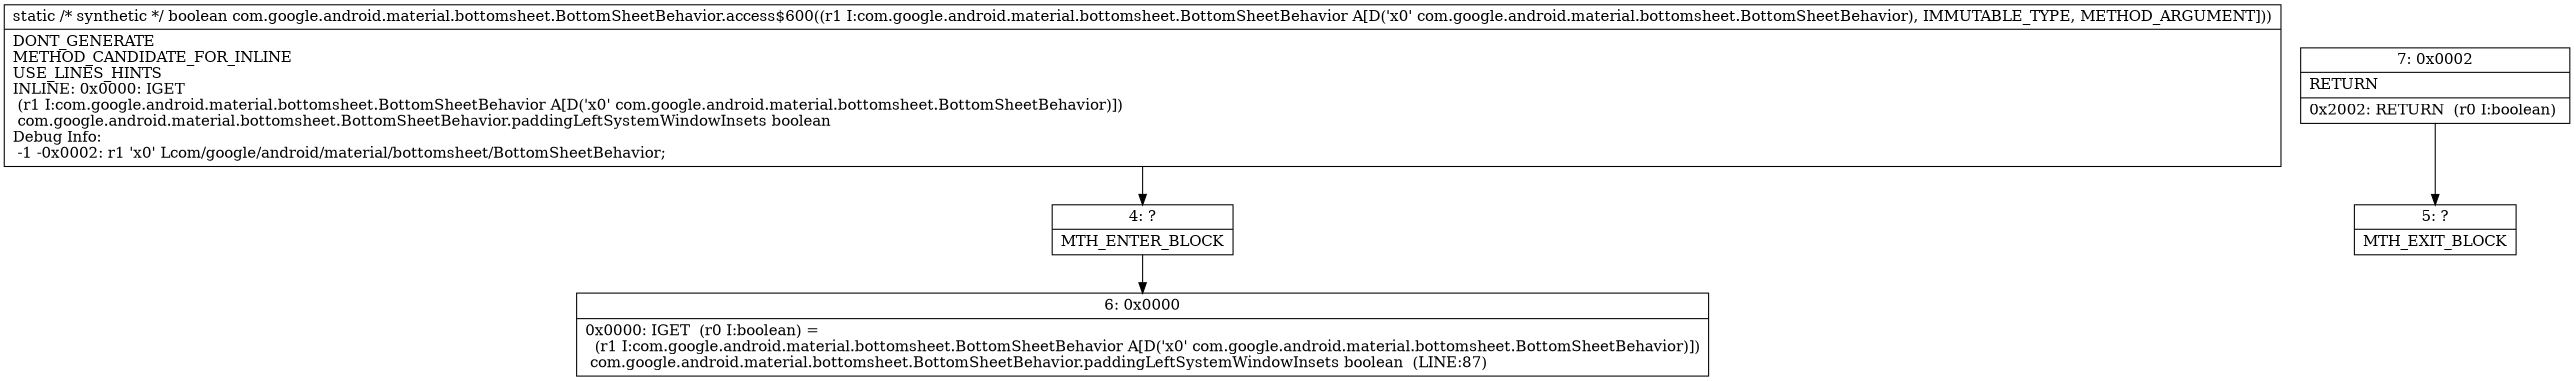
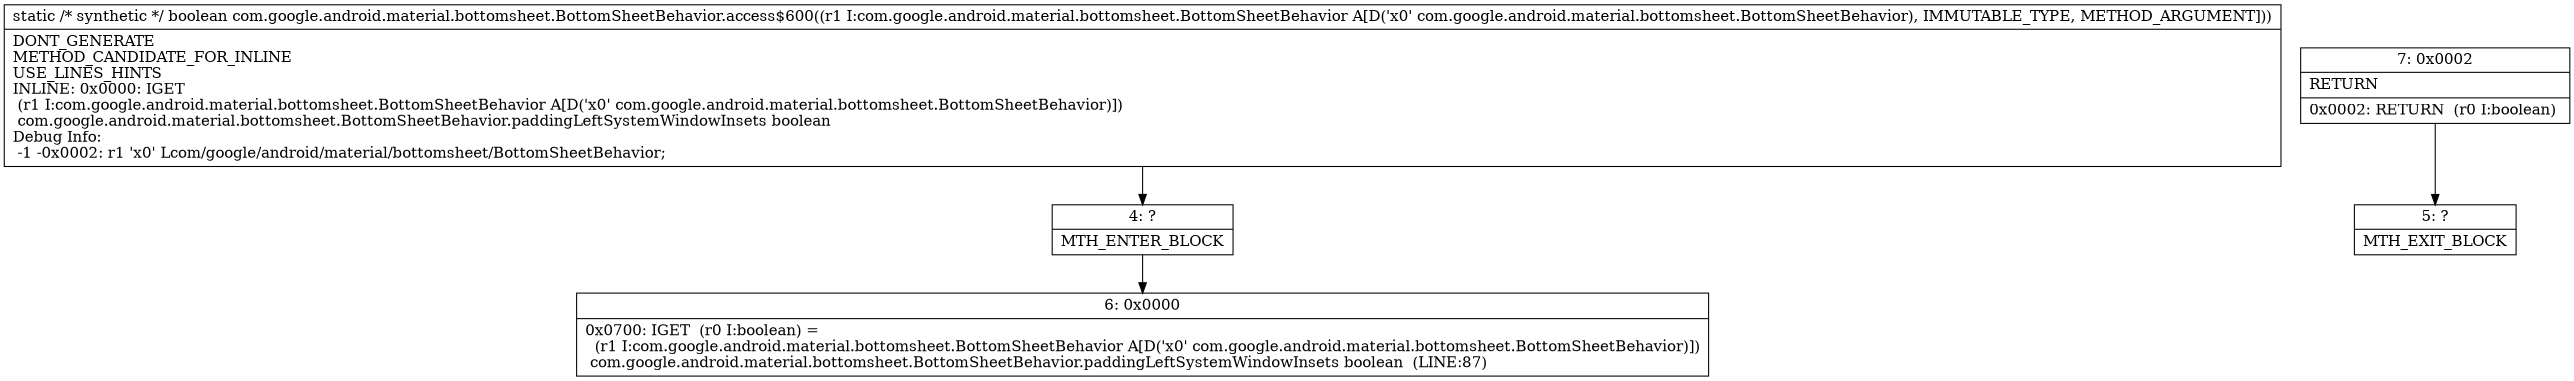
  digraph {
    node [shape=record]
    n1 [label="{4\:\ ?|MTH_ENTER_BLOCK\l}"]
-   n2 [label="{6\:\ 0x0000|0x0000: IGET  (r0 I:boolean) = \l  (r1 I:com.google.android.material.bottomsheet.BottomSheetBehavior A[D('x0' com.google.android.material.bottomsheet.BottomSheetBehavior)])\l com.google.android.material.bottomsheet.BottomSheetBehavior.paddingLeftSystemWindowInsets boolean  (LINE:87)\l}"]
-   n3 [label="{7\:\ 0x0002|RETURN\l|0x2002: RETURN  (r0 I:boolean) \l}"]
+   n2 [label="{6\:\ 0x0000|0x0700: IGET  (r0 I:boolean) = \l  (r1 I:com.google.android.material.bottomsheet.BottomSheetBehavior A[D('x0' com.google.android.material.bottomsheet.BottomSheetBehavior)])\l com.google.android.material.bottomsheet.BottomSheetBehavior.paddingLeftSystemWindowInsets boolean  (LINE:87)\l}"]
+   n3 [label="{7\:\ 0x0002|RETURN\l|0x0002: RETURN  (r0 I:boolean) \l}"]
    n4 [label="{5\:\ ?|MTH_EXIT_BLOCK\l}"]
    n5 [label="{static \/* synthetic *\/ boolean com.google.android.material.bottomsheet.BottomSheetBehavior.access$600((r1 I:com.google.android.material.bottomsheet.BottomSheetBehavior A[D('x0' com.google.android.material.bottomsheet.BottomSheetBehavior), IMMUTABLE_TYPE, METHOD_ARGUMENT]))  | DONT_GENERATE\lMETHOD_CANDIDATE_FOR_INLINE\lUSE_LINES_HINTS\lINLINE: 0x0000: IGET  \l  (r1 I:com.google.android.material.bottomsheet.BottomSheetBehavior A[D('x0' com.google.android.material.bottomsheet.BottomSheetBehavior)])\l com.google.android.material.bottomsheet.BottomSheetBehavior.paddingLeftSystemWindowInsets boolean\lDebug Info:\l  \-1 \-0x0002: r1 'x0' Lcom\/google\/android\/material\/bottomsheet\/BottomSheetBehavior;\l}"]
    n1 -> n2
    n3 -> n4
    n5 -> n1
  }
